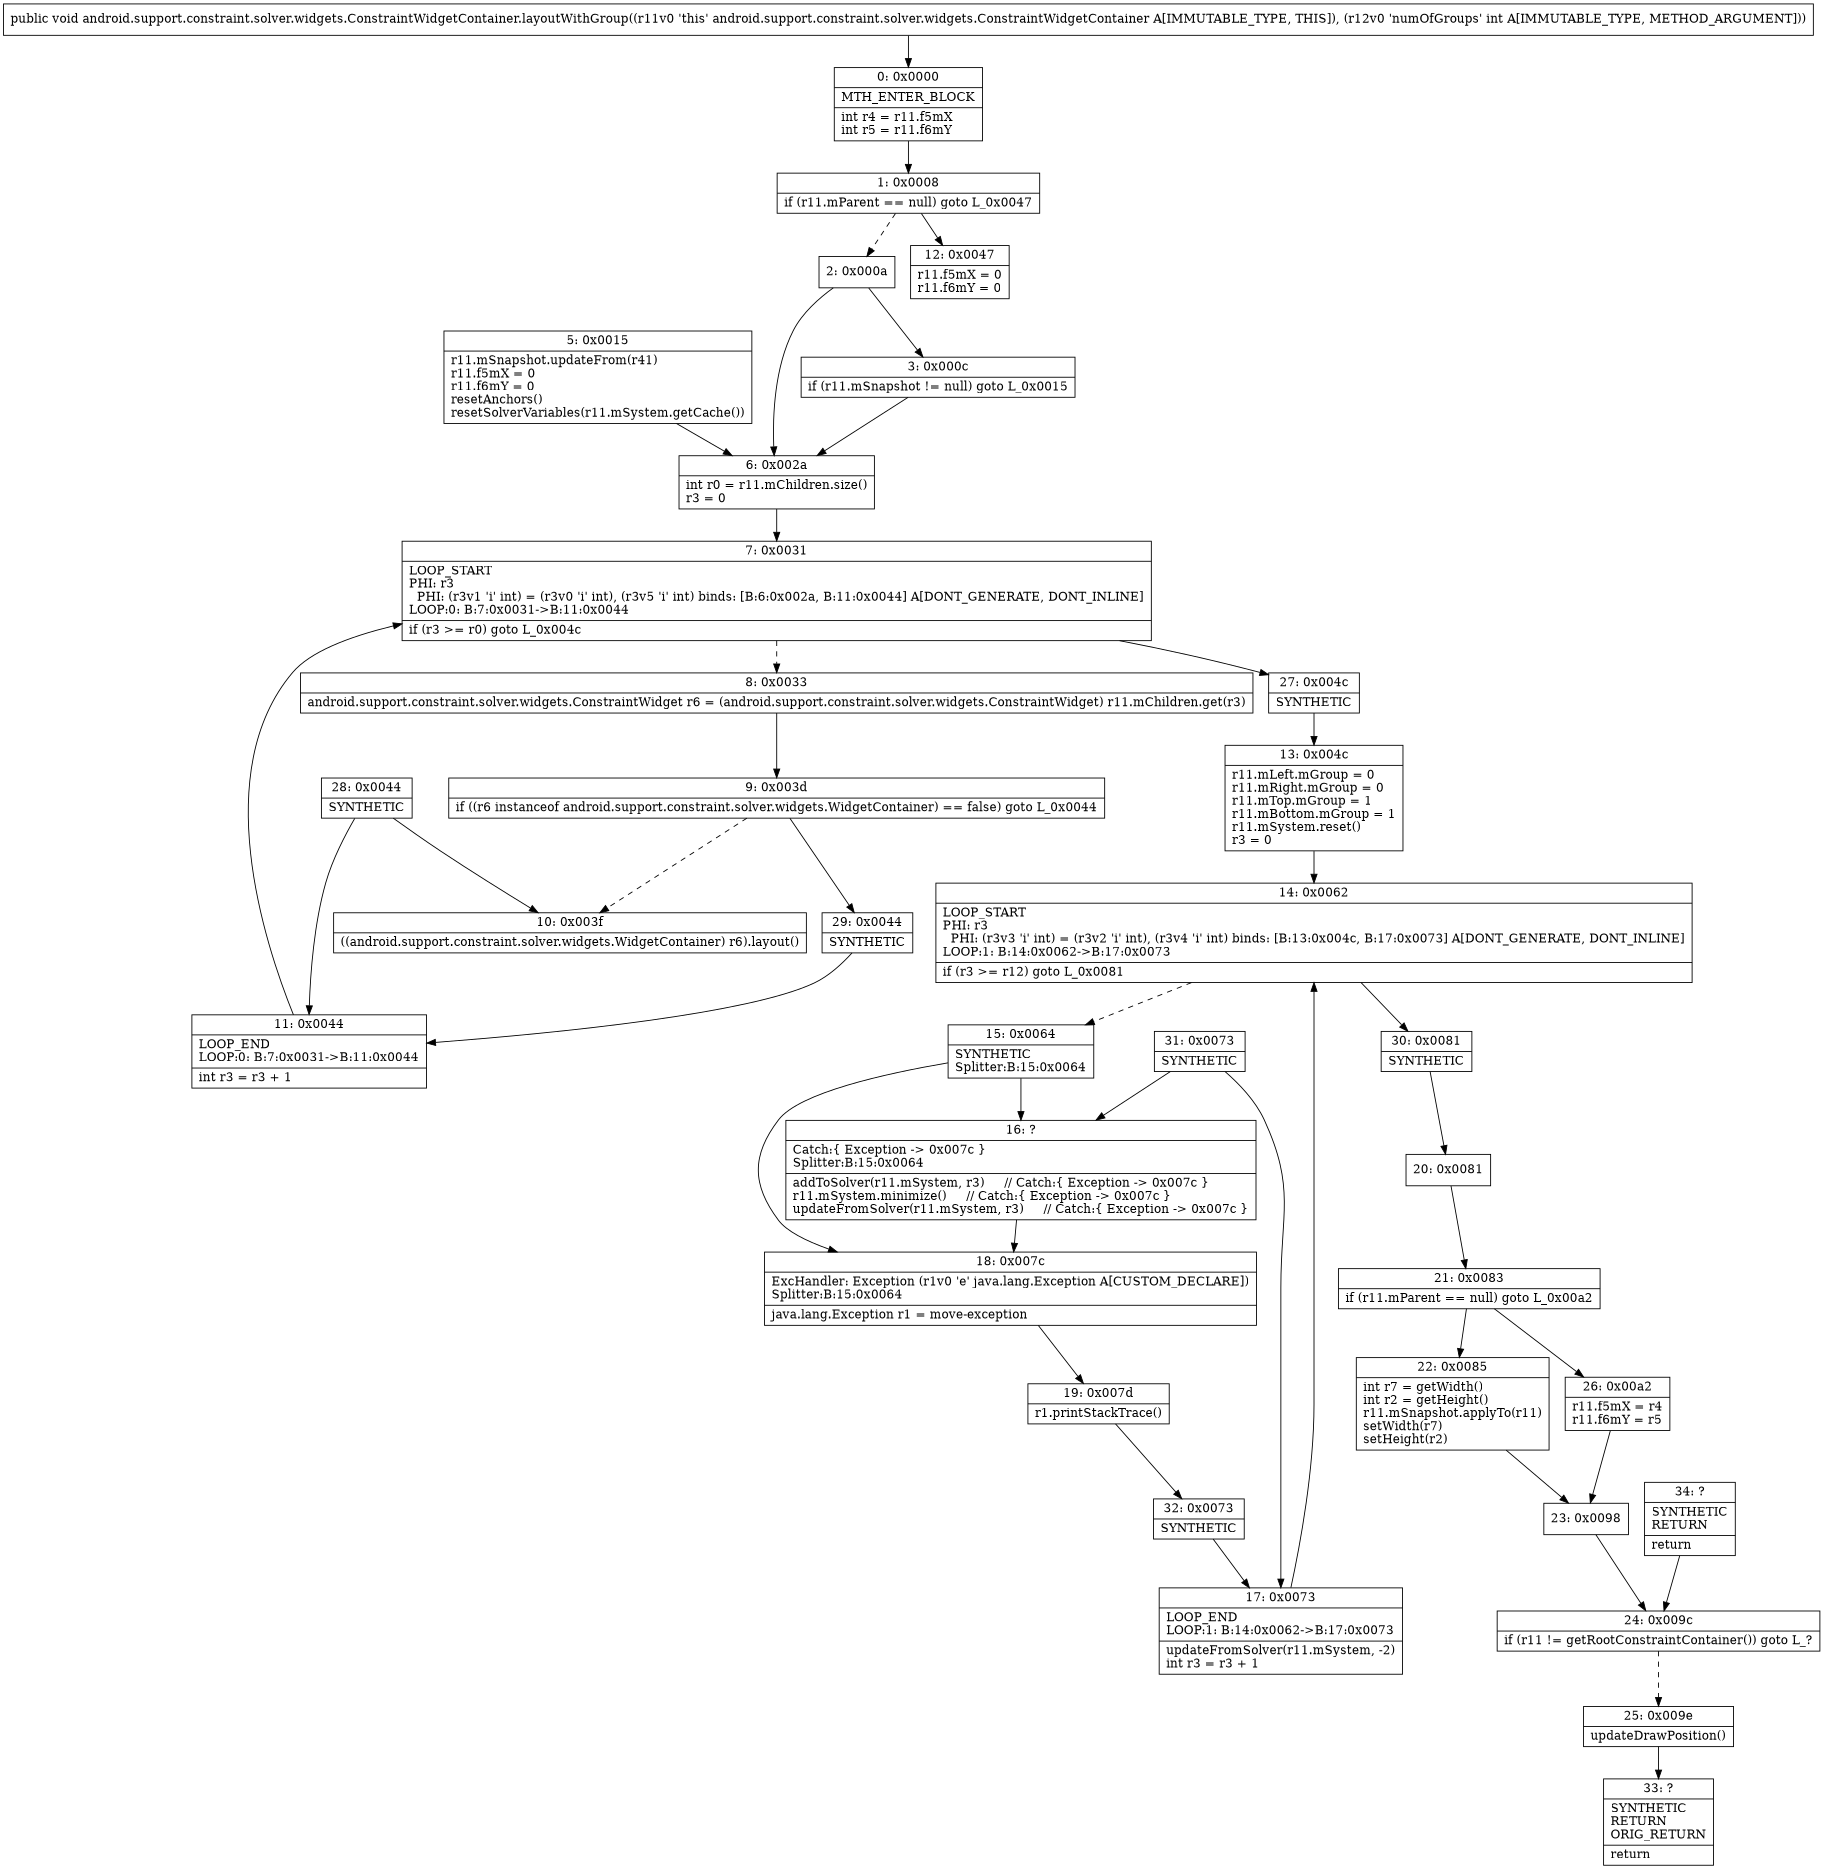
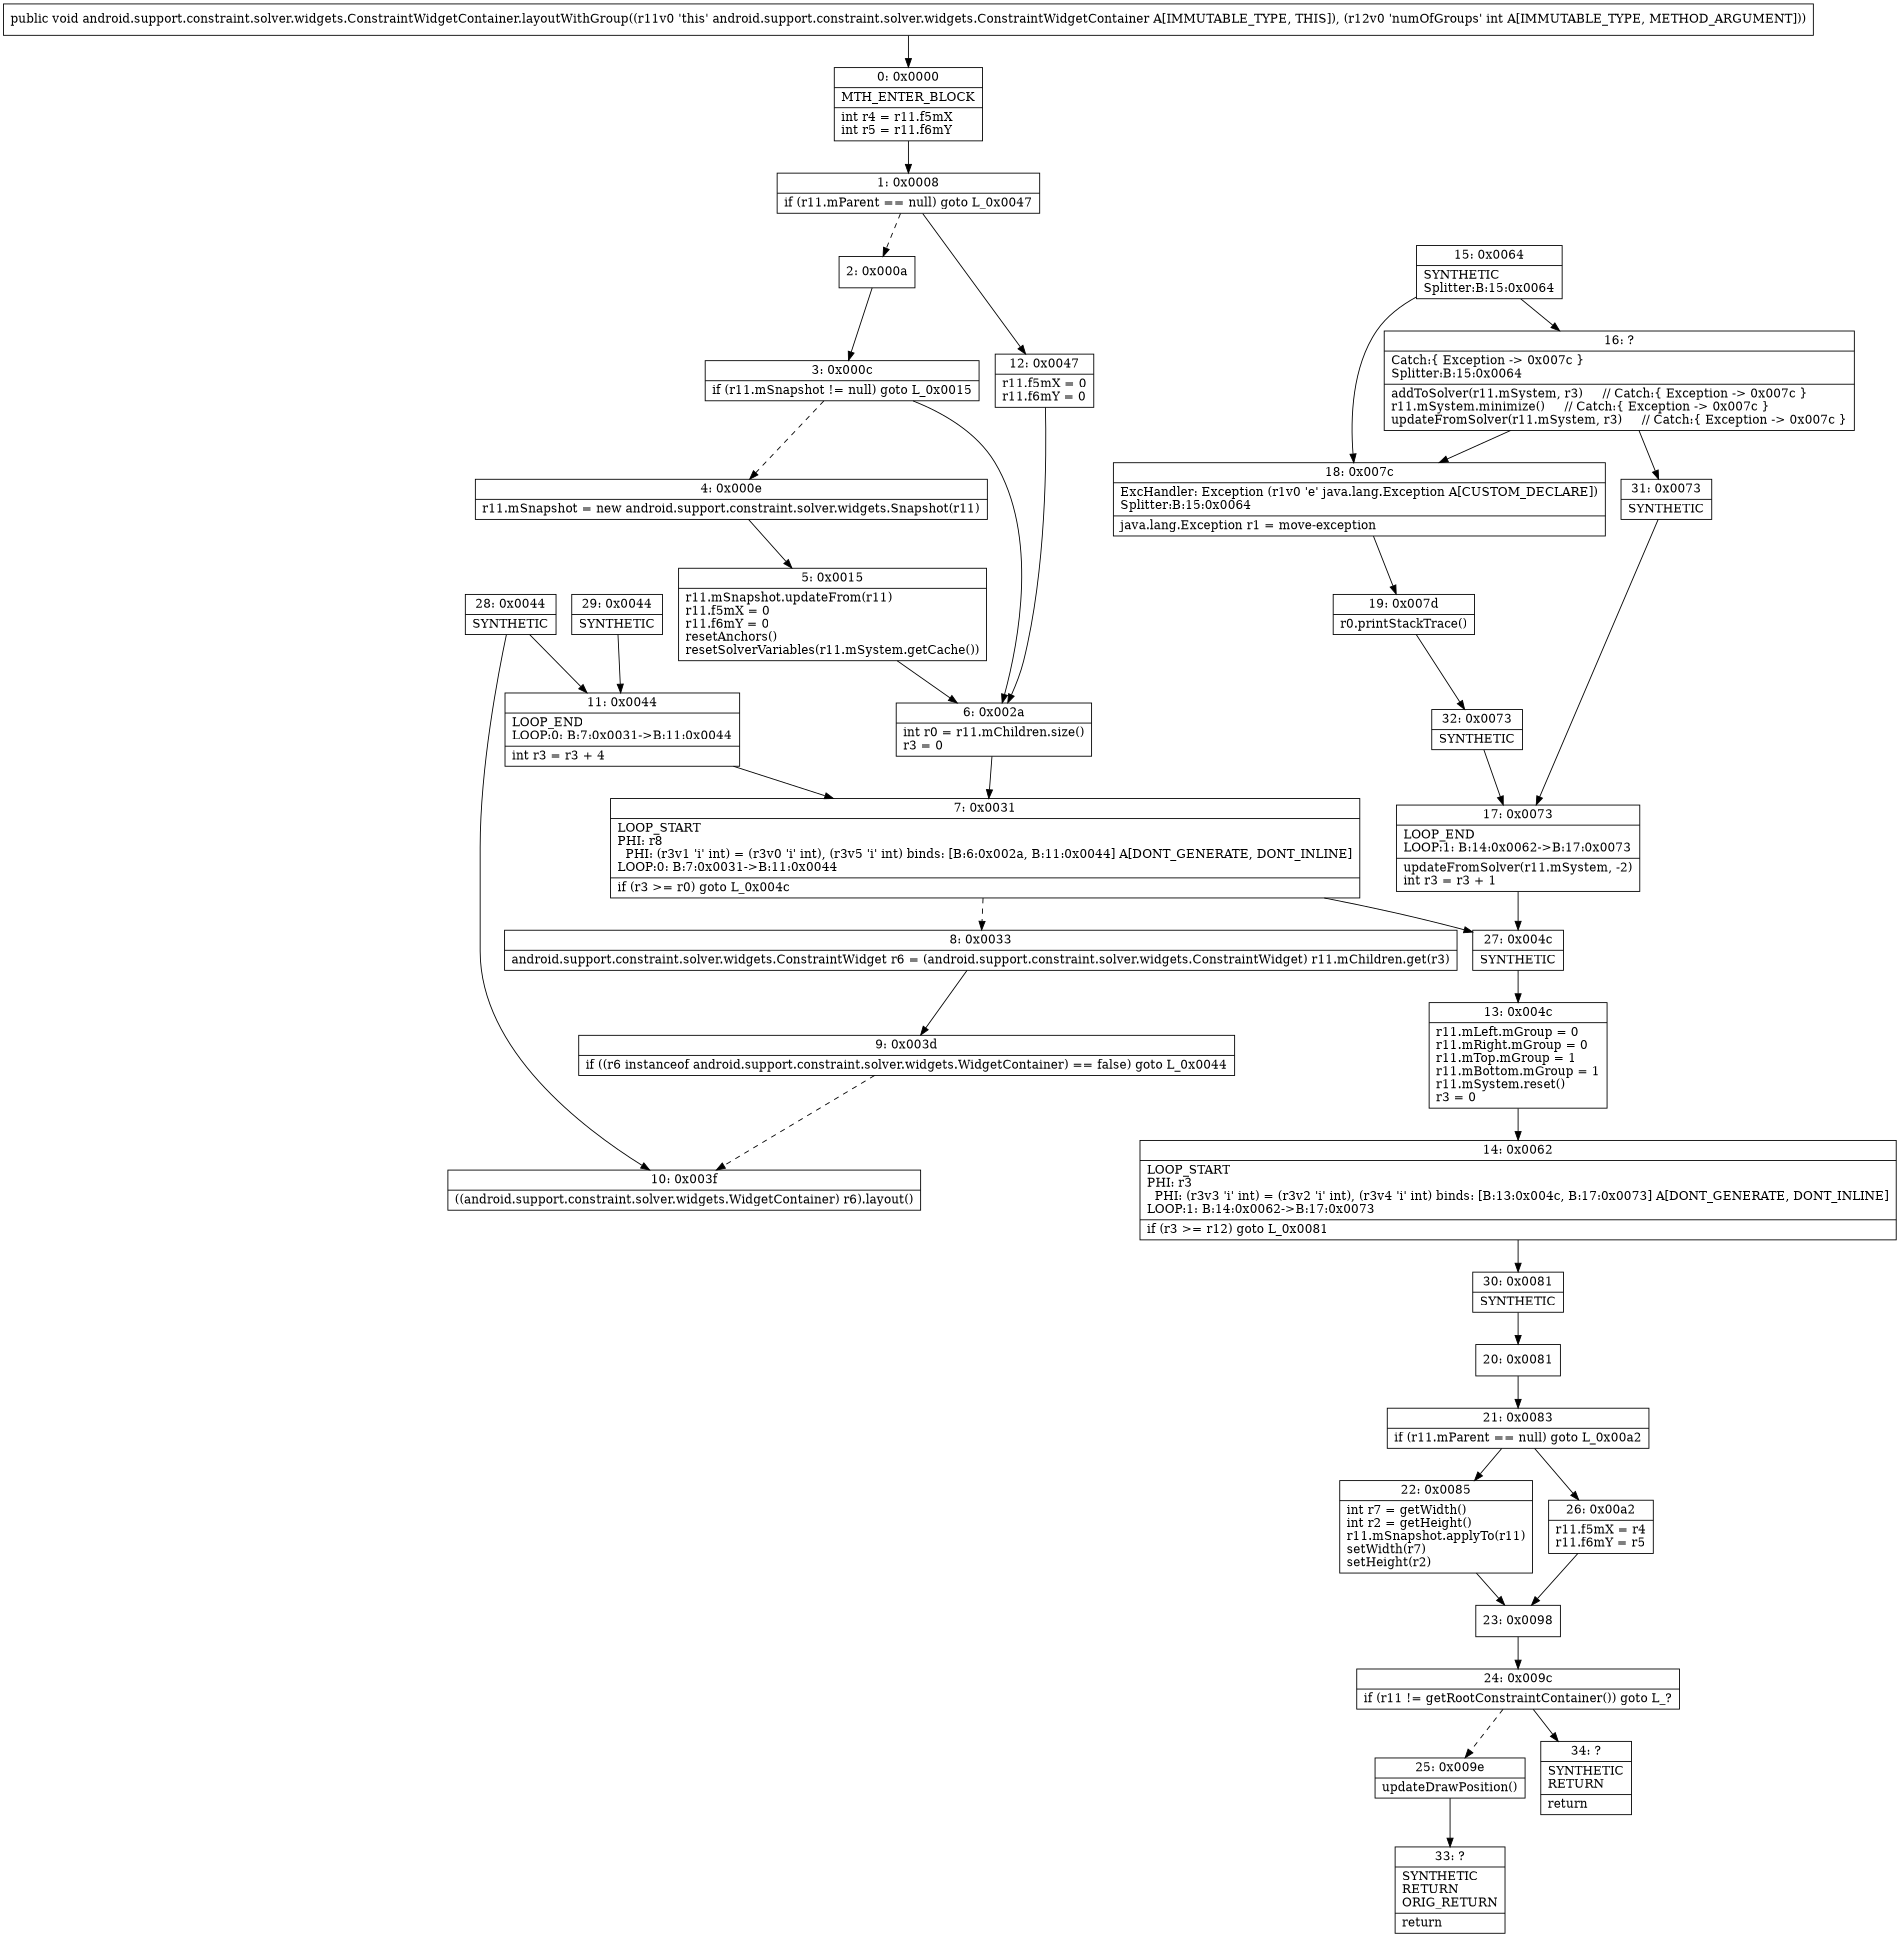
  digraph {
    node [shape=record]
    n1 [label="{0\:\ 0x0000|MTH_ENTER_BLOCK\l|int r4 = r11.f5mX\lint r5 = r11.f6mY\l}"]
    n2 [label="{1\:\ 0x0008|if (r11.mParent == null) goto L_0x0047\l}"]
    n3 [label="{2\:\ 0x000a}"]
    n4 [label="{12\:\ 0x0047|r11.f5mX = 0\lr11.f6mY = 0\l}"]
    n5 [label="{3\:\ 0x000c|if (r11.mSnapshot != null) goto L_0x0015\l}"]
    n6 [label="{6\:\ 0x002a|int r0 = r11.mChildren.size()\lr3 = 0\l}"]
-   n8 [label="{5\:\ 0x0015|r11.mSnapshot.updateFrom(r41)\lr11.f5mX = 0\lr11.f6mY = 0\lresetAnchors()\lresetSolverVariables(r11.mSystem.getCache())\l}"]
-   n9 [label="{7\:\ 0x0031|LOOP_START\lPHI: r3 \l  PHI: (r3v1 'i' int) = (r3v0 'i' int), (r3v5 'i' int) binds: [B:6:0x002a, B:11:0x0044] A[DONT_GENERATE, DONT_INLINE]\lLOOP:0: B:7:0x0031\-\>B:11:0x0044\l|if (r3 \>= r0) goto L_0x004c\l}"]
+   n7 [label="{4\:\ 0x000e|r11.mSnapshot = new android.support.constraint.solver.widgets.Snapshot(r11)\l}"]
+   n8 [label="{5\:\ 0x0015|r11.mSnapshot.updateFrom(r11)\lr11.f5mX = 0\lr11.f6mY = 0\lresetAnchors()\lresetSolverVariables(r11.mSystem.getCache())\l}"]
+   n9 [label="{7\:\ 0x0031|LOOP_START\lPHI: r8 \l  PHI: (r3v1 'i' int) = (r3v0 'i' int), (r3v5 'i' int) binds: [B:6:0x002a, B:11:0x0044] A[DONT_GENERATE, DONT_INLINE]\lLOOP:0: B:7:0x0031\-\>B:11:0x0044\l|if (r3 \>= r0) goto L_0x004c\l}"]
    n10 [label="{8\:\ 0x0033|android.support.constraint.solver.widgets.ConstraintWidget r6 = (android.support.constraint.solver.widgets.ConstraintWidget) r11.mChildren.get(r3)\l}"]
    n11 [label="{27\:\ 0x004c|SYNTHETIC\l}"]
    n12 [label="{9\:\ 0x003d|if ((r6 instanceof android.support.constraint.solver.widgets.WidgetContainer) == false) goto L_0x0044\l}"]
    n13 [label="{13\:\ 0x004c|r11.mLeft.mGroup = 0\lr11.mRight.mGroup = 0\lr11.mTop.mGroup = 1\lr11.mBottom.mGroup = 1\lr11.mSystem.reset()\lr3 = 0\l}"]
    n14 [label="{10\:\ 0x003f|((android.support.constraint.solver.widgets.WidgetContainer) r6).layout()\l}"]
    n15 [label="{29\:\ 0x0044|SYNTHETIC\l}"]
-   n16 [label="{11\:\ 0x0044|LOOP_END\lLOOP:0: B:7:0x0031\-\>B:11:0x0044\l|int r3 = r3 + 1\l}"]
+   n16 [label="{11\:\ 0x0044|LOOP_END\lLOOP:0: B:7:0x0031\-\>B:11:0x0044\l|int r3 = r3 + 4\l}"]
    n17 [label="{28\:\ 0x0044|SYNTHETIC\l}"]
    n18 [label="{14\:\ 0x0062|LOOP_START\lPHI: r3 \l  PHI: (r3v3 'i' int) = (r3v2 'i' int), (r3v4 'i' int) binds: [B:13:0x004c, B:17:0x0073] A[DONT_GENERATE, DONT_INLINE]\lLOOP:1: B:14:0x0062\-\>B:17:0x0073\l|if (r3 \>= r12) goto L_0x0081\l}"]
    n19 [label="{15\:\ 0x0064|SYNTHETIC\lSplitter:B:15:0x0064\l}"]
    n20 [label="{30\:\ 0x0081|SYNTHETIC\l}"]
    n21 [label="{16\:\ ?|Catch:\{ Exception \-\> 0x007c \}\lSplitter:B:15:0x0064\l|addToSolver(r11.mSystem, r3)     \/\/ Catch:\{ Exception \-\> 0x007c \}\lr11.mSystem.minimize()     \/\/ Catch:\{ Exception \-\> 0x007c \}\lupdateFromSolver(r11.mSystem, r3)     \/\/ Catch:\{ Exception \-\> 0x007c \}\l}"]
    n22 [label="{18\:\ 0x007c|ExcHandler: Exception (r1v0 'e' java.lang.Exception A[CUSTOM_DECLARE])\lSplitter:B:15:0x0064\l|java.lang.Exception r1 = move\-exception\l}"]
    n23 [label="{20\:\ 0x0081}"]
    n24 [label="{31\:\ 0x0073|SYNTHETIC\l}"]
-   n25 [label="{19\:\ 0x007d|r1.printStackTrace()\l}"]
+   n25 [label="{19\:\ 0x007d|r0.printStackTrace()\l}"]
    n26 [label="{17\:\ 0x0073|LOOP_END\lLOOP:1: B:14:0x0062\-\>B:17:0x0073\l|updateFromSolver(r11.mSystem, \-2)\lint r3 = r3 + 1\l}"]
    n27 [label="{32\:\ 0x0073|SYNTHETIC\l}"]
    n28 [label="{21\:\ 0x0083|if (r11.mParent == null) goto L_0x00a2\l}"]
    n29 [label="{22\:\ 0x0085|int r7 = getWidth()\lint r2 = getHeight()\lr11.mSnapshot.applyTo(r11)\lsetWidth(r7)\lsetHeight(r2)\l}"]
    n30 [label="{26\:\ 0x00a2|r11.f5mX = r4\lr11.f6mY = r5\l}"]
    n31 [label="{23\:\ 0x0098}"]
    n32 [label="{24\:\ 0x009c|if (r11 != getRootConstraintContainer()) goto L_?\l}"]
    n33 [label="{25\:\ 0x009e|updateDrawPosition()\l}"]
    n34 [label="{34\:\ ?|SYNTHETIC\lRETURN\l|return\l}"]
    n35 [label="{33\:\ ?|SYNTHETIC\lRETURN\lORIG_RETURN\l|return\l}"]
    n36 [label="{public void android.support.constraint.solver.widgets.ConstraintWidgetContainer.layoutWithGroup((r11v0 'this' android.support.constraint.solver.widgets.ConstraintWidgetContainer A[IMMUTABLE_TYPE, THIS]), (r12v0 'numOfGroups' int A[IMMUTABLE_TYPE, METHOD_ARGUMENT])) }"]
    n1 -> n2
    n2 -> n3 [style=dashed]
    n2 -> n4
    n3 -> n5
-   n3 -> n6
+   n4 -> n6
    n5 -> n6
+   n5 -> n7 [style=dashed]
    n6 -> n9
+   n7 -> n8
    n8 -> n6
    n9 -> n10 [style=dashed]
    n9 -> n11
    n10 -> n12
    n11 -> n13
    n12 -> n14 [style=dashed]
-   n12 -> n15
    n13 -> n18
    n15 -> n16
    n16 -> n9
    n17 -> n14
    n17 -> n16
-   n18 -> n19 [style=dashed]
    n18 -> n20
    n19 -> n21
    n19 -> n22
    n20 -> n23
    n21 -> n22
-   n24 -> n21
+   n21 -> n24
    n22 -> n25
    n23 -> n28
    n24 -> n26
    n25 -> n27
-   n26 -> n18
+   n26 -> n11
    n27 -> n26
    n28 -> n29 [style=solid]
    n28 -> n30
    n29 -> n31
    n30 -> n31
    n31 -> n32
    n32 -> n33 [style=dashed]
-   n34 -> n32
+   n32 -> n34
    n33 -> n35
    n36 -> n1
  }
